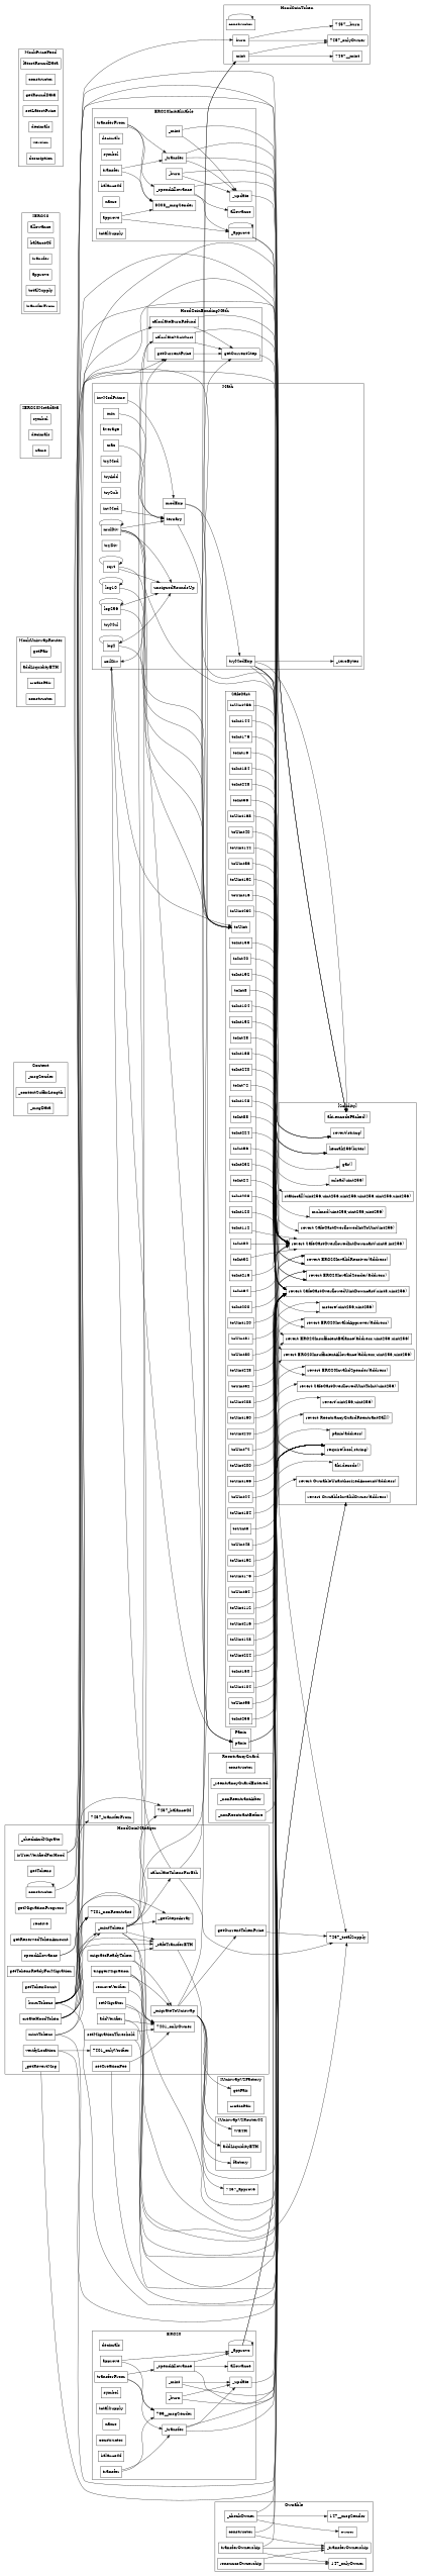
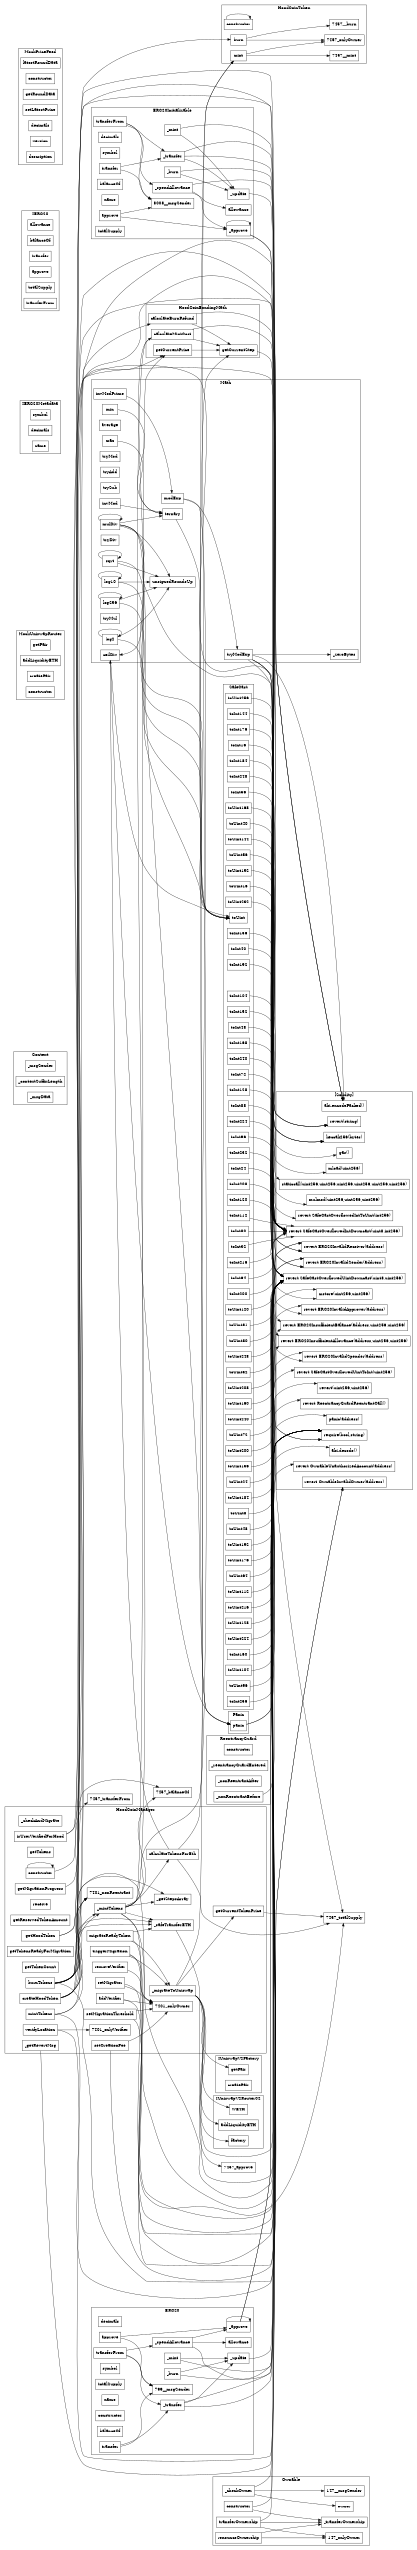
  strict digraph {
    rankdir=LR
    node [shape=box]
    n1 [label=constructor]
    n2 [label=mint]
    "7457_onlyOwner"
    "7457__mint"
    n5 [label=burn]
    "7457__burn"
    n7 [label=max]
    n8 [label=ternary]
    n9 [label=mulDiv]
    n10 [label=unsignedRoundsUp]
    n11 [label=average]
    n12 [label=invModPrime]
    n13 [label=modExp]
    n14 [label=tryMod]
    n15 [label=tryAdd]
    n16 [label=trySub]
    n17 [label=log256]
    n18 [label=tryModExp]
    n19 [label=min]
    n20 [label=tryDiv]
    n21 [label=log2]
    n22 [label=ceilDiv]
    n23 [label=invMod]
    n24 [label=_zeroBytes]
    n25 [label=tryMul]
    n26 [label=sqrt]
    n27 [label=log10]
    n28 [label=_msgSender]
    n29 [label=_contextSuffixLength]
    n30 [label=_msgData]
    n31 [label=getPair]
    n32 [label=addLiquidityETH]
    n33 [label=createPair]
    n34 [label=constructor]
    n35 [label=symbol]
    n36 [label=decimals]
    n37 [label=name]
    n38 [label=_update]
    n39 [label=_transfer]
    n40 [label=_approve]
    n41 [label=transferFrom]
    n42 [label=_spendAllowance]
    "8008__msgSender"
    n44 [label=allowance]
    n45 [label=decimals]
    n46 [label=symbol]
    n47 [label=_mint]
    n48 [label=approve]
    n49 [label=_burn]
    n50 [label=balanceOf]
    n51 [label=name]
    n52 [label=transfer]
    n53 [label=totalSupply]
    n54 [label=toUint168]
    n55 [label=toUint40]
    n56 [label=toUint144]
    n57 [label=toInt176]
    n58 [label=toInt16]
    n59 [label=toInt184]
    n60 [label=toUint56]
    n61 [label=toUint152]
    n62 [label=toInt248]
    n63 [label=toUint16]
    n64 [label=toInt56]
    n65 [label=toUint232]
    n66 [label=toInt136]
    n67 [label=toInt40]
    n68 [label=toUint]
    n69 [label=toInt192]
-   n70 [label=toInt8]
    n71 [label=toUint120]
    n72 [label=toUint81]
    n73 [label=toUint80]
    n74 [label=toInt104]
    n75 [label=toUint248]
    n76 [label=toInt152]
    n77 [label=toUint32]
    n78 [label=toUint208]
    n79 [label=toInt48]
    n80 [label=toInt168]
    n81 [label=toInt240]
    n82 [label=toInt72]
    n83 [label=toUint160]
    n84 [label=toInt128]
    n85 [label=toInt88]
    n86 [label=toUint240]
    n87 [label=toUint72]
    n88 [label=toInt224]
    n89 [label=toUint200]
    n90 [label=toUint136]
    n91 [label=toUint24]
    n92 [label=toUint184]
    n93 [label=toUint8]
    n94 [label=toInt96]
    n95 [label=toUint48]
    n96 [label=toInt232]
    n97 [label=toUint192]
    n98 [label=toInt24]
    n99 [label=toUint176]
    n100 [label=toUint64]
    n101 [label=toInt208]
    n102 [label=toUint112]
    n103 [label=toInt120]
    n104 [label=toInt112]
    n105 [label=toUint216]
    n106 [label=toInt80]
    n107 [label=toUint128]
    n108 [label=toInt32]
    n109 [label=toInt256]
    n110 [label=toInt216]
    n111 [label=toInt64]
    n112 [label=toUint224]
    n113 [label=toInt200]
    n114 [label=toInt160]
    n115 [label=toUint104]
    n116 [label=toUint96]
    n117 [label=toInt144]
    n118 [label=toUint256]
    n119 [label=_checkAndMigrate]
-   n120 [label=spendAllowance]
+   n120 [label=getHoodToken]
    n121 [label=getTokens]
    n122 [label=mintTokens]
    n123 [label=_mintTokens]
    "7401_nonReentrant"
    n125 [label=_getRevertMsg]
    n126 [label=triggerMigration]
    n127 [label=_migrateToUniswap]
    "7401_onlyOwner"
    n129 [label=receive]
    n130 [label=addVerifier]
    n131 [label=_safeTransferETH]
    n132 [label=getReservedTokenAmount]
    n133 [label=setMigrationThreshold]
    n134 [label=removeVerifier]
    n135 [label=setCreationFee]
    n136 [label=isUserVerifiedForHood]
    n137 [label=calculateTokensForEth]
    n138 [label=_getStepsArray]
    n139 [label=getTokensReadyForMigration]
    n140 [label=getTokenCount]
    n141 [label=getCurrentTokenPrice]
    n142 [label=getMigrationProgress]
    n143 [label=migrateReadyToken]
    n144 [label=createHoodToken]
    n145 [label=burnTokens]
    n146 [label=verifyLocation]
    "7401_onlyVerifier"
    n148 [label=setMigrator]
    n149 [label=constructor]
    n150 [label=allowance]
    n151 [label=balanceOf]
    n152 [label=transfer]
    n153 [label=approve]
    n154 [label=totalSupply]
    n155 [label=transferFrom]
    n156 [label=latestRoundData]
    n157 [label=constructor]
    n158 [label=getRoundData]
    n159 [label=setLatestPrice]
    n160 [label=decimals]
    n161 [label=version]
    n162 [label=description]
    n163 [label=calculateBurnRefund]
    n164 [label=getCurrentStep]
    n165 [label=getCurrentPrice]
    n166 [label=calculateMintCost]
    n167 [label=renounceOwnership]
    n168 [label=_transferOwnership]
    "147_onlyOwner"
    n170 [label=_checkOwner]
    n171 [label=owner]
    "147__msgSender"
    n173 [label=constructor]
    n174 [label=transferOwnership]
    n175 [label=getPair]
    n176 [label=createPair]
    n177 [label=WETH]
    n178 [label=addLiquidityETH]
    n179 [label=factory]
    n180 [label=panic]
    n181 [label=constructor]
    n182 [label=_reentrancyGuardEntered]
    n183 [label=_nonReentrantAfter]
    n184 [label=_nonReentrantBefore]
    n185 [label=decimals]
    n186 [label=transferFrom]
    n187 [label=_transfer]
    n188 [label=_spendAllowance]
    "799__msgSender"
    n190 [label=approve]
    n191 [label=_approve]
    n192 [label=_update]
    n193 [label=symbol]
    n194 [label=_mint]
    n195 [label=totalSupply]
    n196 [label=allowance]
    n197 [label=name]
    n198 [label=constructor]
    n199 [label=_burn]
    n200 [label=balanceOf]
    n201 [label=transfer]
    "mulmod(uint256,uint256,uint256)"
    "abi.encodePacked()"
    "mload(uint256)"
    "mstore(uint256,uint256)"
    "staticcall(uint256,uint256,uint256,uint256,uint256,uint256)"
    "gas()"
    "revert ERC20InsufficientBalance(address,uint256,uint256)"
    "revert ERC20InvalidReceiver(address)"
    "revert ERC20InvalidSender(address)"
    "revert ERC20InvalidApprover(address)"
    "revert ERC20InvalidSpender(address)"
    "revert ERC20InsufficientAllowance(address,uint256,uint256)"
    "revert SafeCastOverflowedUintDowncast(uint8,uint256)"
    "revert SafeCastOverflowedIntDowncast(uint8,int256)"
    "revert SafeCastOverflowedUintToInt(uint256)"
    "revert SafeCastOverflowedIntToUint(int256)"
    "keccak256(bytes)"
    "require(bool,string)"
    "abi.decode()"
    n221 [label="panic(address)"]
    "revert(string)"
    "revert OwnableUnauthorizedAccount(address)"
    "revert OwnableInvalidOwner(address)"
    "revert(uint256,uint256)"
    "revert ReentrancyGuardReentrantCall()"
    "7457_totalSupply"
    "7457_balanceOf"
    "7457_approve"
    "7457_transferFrom"
    subgraph cluster_1 {
      label=HoodCoinToken
      n1
      n2
      "7457_onlyOwner"
      "7457__mint"
      n5
      "7457__burn"
    }
    subgraph cluster_2 {
      label=Math
      n7
      n8
      n9
      n10
      n11
      n12
      n13
      n14
      n15
      n16
      n17
      n18
      n19
      n20
      n21
      n22
      n23
      n24
      n25
      n26
      n27
    }
    subgraph cluster_3 {
      label=Context
      n28
      n29
      n30
    }
    subgraph cluster_4 {
      label=MockUniswapRouter
      n31
      n32
      n33
      n34
    }
    subgraph cluster_5 {
      label=IERC20Metadata
      n35
      n36
      n37
    }
    subgraph cluster_6 {
      label=ERC20Initializable
      n38
      n39
      n40
      n41
      n42
      "8008__msgSender"
      n44
      n45
      n46
      n47
      n48
      n49
      n50
      n51
      n52
      n53
    }
    subgraph cluster_7 {
      label=SafeCast
      n54
      n55
      n56
      n57
      n58
      n59
      n60
      n61
      n62
      n63
      n64
      n65
      n66
      n67
      n68
      n69
-     n70
      n71
      n72
      n73
      n74
      n75
      n76
      n77
      n78
      n79
      n80
      n81
      n82
      n83
      n84
      n85
      n86
      n87
      n88
      n89
      n90
      n91
      n92
      n93
      n94
      n95
      n96
      n97
      n98
      n99
      n100
      n101
      n102
      n103
      n104
      n105
      n106
      n107
      n108
      n109
      n110
      n111
      n112
      n113
      n114
      n115
      n116
      n117
      n118
    }
    subgraph cluster_8 {
      label=HoodCoinManager
      n119
      n120
      n121
      n122
      n123
      "7401_nonReentrant"
      n125
      n126
      n127
      "7401_onlyOwner"
      n129
      n130
      n131
      n132
      n133
      n134
      n135
      n136
      n137
      n138
      n139
      n140
      n141
      n142
      n143
      n144
      n145
      n146
      "7401_onlyVerifier"
      n148
      n149
    }
    subgraph cluster_9 {
      label=IERC20
      n150
      n151
      n152
      n153
      n154
      n155
    }
    subgraph cluster_10 {
      label=MockPriceFeed
      n156
      n157
      n158
      n159
      n160
      n161
      n162
    }
    subgraph cluster_11 {
      label=HoodCoinBondingMath
      n163
      n164
      n165
      n166
    }
    subgraph cluster_12 {
      label=Ownable
      n167
      n168
      "147_onlyOwner"
      n170
      n171
      "147__msgSender"
      n173
      n174
    }
    subgraph cluster_13 {
      label=IUniswapV2Factory
      n175
      n176
    }
    subgraph cluster_14 {
      label=IUniswapV2Router02
      n177
      n178
      n179
    }
    subgraph cluster_15 {
      label=Panic
      n180
    }
    subgraph cluster_16 {
      label=ReentrancyGuard
      n181
      n182
      n183
      n184
    }
    subgraph cluster_17 {
      label=ERC20
      n185
      n186
      n187
      n188
      "799__msgSender"
      n190
      n191
      n192
      n193
      n194
      n195
      n196
      n197
      n198
      n199
      n200
      n201
    }
    subgraph cluster_18 {
      label="[Solidity]"
      "mulmod(uint256,uint256,uint256)"
      "abi.encodePacked()"
      "mload(uint256)"
      "mstore(uint256,uint256)"
      "staticcall(uint256,uint256,uint256,uint256,uint256,uint256)"
      "gas()"
      "revert ERC20InsufficientBalance(address,uint256,uint256)"
      "revert ERC20InvalidReceiver(address)"
      "revert ERC20InvalidSender(address)"
      "revert ERC20InvalidApprover(address)"
      "revert ERC20InvalidSpender(address)"
      "revert ERC20InsufficientAllowance(address,uint256,uint256)"
      "revert SafeCastOverflowedUintDowncast(uint8,uint256)"
      "revert SafeCastOverflowedIntDowncast(uint8,int256)"
      "revert SafeCastOverflowedUintToInt(uint256)"
      "revert SafeCastOverflowedIntToUint(int256)"
      "keccak256(bytes)"
      "require(bool,string)"
      "abi.decode()"
      n221
      "revert(string)"
      "revert OwnableUnauthorizedAccount(address)"
      "revert OwnableInvalidOwner(address)"
      "revert(uint256,uint256)"
      "revert ReentrancyGuardReentrantCall()"
    }
    n1 -> n1
    n2 -> "7457_onlyOwner"
    n2 -> "7457__mint"
    n5 -> "7457_onlyOwner"
    n5 -> "7457__burn"
    n7 -> n8
    n8 -> n68
    n9 -> n8
    n9 -> n9
    n9 -> n10
    n9 -> n68
    n9 -> n180
    n9 -> "mulmod(uint256,uint256,uint256)"
    n12 -> n13
    n13 -> n18
    n13 -> n180
    n17 -> n10
    n17 -> n17
    n17 -> n68
    n18 -> n24
    n18 -> "abi.encodePacked()"
    n18 -> "mload(uint256)"
    n18 -> "mstore(uint256,uint256)"
    n18 -> "staticcall(uint256,uint256,uint256,uint256,uint256,uint256)"
    n18 -> "gas()"
    n19 -> n8
    n21 -> n10
    n21 -> n21
    n21 -> n68
    n22 -> n68
    n22 -> n180
    n23 -> n8
    n26 -> n10
    n26 -> n26
    n26 -> n68
+   n27 -> n10
    n27 -> n27
    n27 -> n68
    n38 -> "revert ERC20InsufficientBalance(address,uint256,uint256)"
    n39 -> n38
    n39 -> "revert ERC20InvalidReceiver(address)"
    n39 -> "revert ERC20InvalidSender(address)"
    n40 -> n40
    n40 -> "revert ERC20InvalidApprover(address)"
    n40 -> "revert ERC20InvalidSpender(address)"
    n41 -> n39
    n41 -> n42
    n41 -> "8008__msgSender"
    n42 -> n40
    n42 -> n44
    n42 -> "revert ERC20InsufficientAllowance(address,uint256,uint256)"
    n47 -> n38
    n47 -> "revert ERC20InvalidReceiver(address)"
    n48 -> n40
    n48 -> "8008__msgSender"
    n49 -> n38
    n49 -> "revert ERC20InvalidSender(address)"
    n52 -> n39
    n52 -> "8008__msgSender"
    n54 -> "revert SafeCastOverflowedUintDowncast(uint8,uint256)"
    n55 -> "revert SafeCastOverflowedUintDowncast(uint8,uint256)"
    n56 -> "revert SafeCastOverflowedUintDowncast(uint8,uint256)"
    n57 -> "revert SafeCastOverflowedIntDowncast(uint8,int256)"
    n58 -> "revert SafeCastOverflowedIntDowncast(uint8,int256)"
    n59 -> "revert SafeCastOverflowedIntDowncast(uint8,int256)"
    n60 -> "revert SafeCastOverflowedUintDowncast(uint8,uint256)"
    n61 -> "revert SafeCastOverflowedUintDowncast(uint8,uint256)"
    n62 -> "revert SafeCastOverflowedIntDowncast(uint8,int256)"
    n63 -> "revert SafeCastOverflowedUintDowncast(uint8,uint256)"
    n64 -> "revert SafeCastOverflowedIntDowncast(uint8,int256)"
    n65 -> "revert SafeCastOverflowedUintDowncast(uint8,uint256)"
    n66 -> "revert SafeCastOverflowedIntDowncast(uint8,int256)"
    n67 -> "revert SafeCastOverflowedIntDowncast(uint8,int256)"
    n69 -> "revert SafeCastOverflowedIntDowncast(uint8,int256)"
-   n70 -> "revert SafeCastOverflowedIntDowncast(uint8,int256)"
    n71 -> "revert SafeCastOverflowedUintDowncast(uint8,uint256)"
    n72 -> "revert SafeCastOverflowedUintDowncast(uint8,uint256)"
    n73 -> "revert SafeCastOverflowedUintDowncast(uint8,uint256)"
    n74 -> "revert SafeCastOverflowedIntDowncast(uint8,int256)"
    n75 -> "revert SafeCastOverflowedUintDowncast(uint8,uint256)"
    n76 -> "revert SafeCastOverflowedIntDowncast(uint8,int256)"
    n77 -> "revert SafeCastOverflowedUintDowncast(uint8,uint256)"
    n78 -> "revert SafeCastOverflowedUintDowncast(uint8,uint256)"
    n79 -> "revert SafeCastOverflowedIntDowncast(uint8,int256)"
    n80 -> "revert SafeCastOverflowedIntDowncast(uint8,int256)"
    n81 -> "revert SafeCastOverflowedIntDowncast(uint8,int256)"
    n82 -> "revert SafeCastOverflowedIntDowncast(uint8,int256)"
    n83 -> "revert SafeCastOverflowedUintDowncast(uint8,uint256)"
    n84 -> "revert SafeCastOverflowedIntDowncast(uint8,int256)"
    n85 -> "revert SafeCastOverflowedIntDowncast(uint8,int256)"
    n86 -> "revert SafeCastOverflowedUintDowncast(uint8,uint256)"
    n87 -> "revert SafeCastOverflowedUintDowncast(uint8,uint256)"
    n88 -> "revert SafeCastOverflowedIntDowncast(uint8,int256)"
    n89 -> "revert SafeCastOverflowedUintDowncast(uint8,uint256)"
    n90 -> "revert SafeCastOverflowedUintDowncast(uint8,uint256)"
    n91 -> "revert SafeCastOverflowedUintDowncast(uint8,uint256)"
    n92 -> "revert SafeCastOverflowedUintDowncast(uint8,uint256)"
    n93 -> "revert SafeCastOverflowedUintDowncast(uint8,uint256)"
    n94 -> "revert SafeCastOverflowedIntDowncast(uint8,int256)"
    n95 -> "revert SafeCastOverflowedUintDowncast(uint8,uint256)"
    n96 -> "revert SafeCastOverflowedIntDowncast(uint8,int256)"
    n97 -> "revert SafeCastOverflowedUintDowncast(uint8,uint256)"
    n98 -> "revert SafeCastOverflowedIntDowncast(uint8,int256)"
    n99 -> "revert SafeCastOverflowedUintDowncast(uint8,uint256)"
    n100 -> "revert SafeCastOverflowedUintDowncast(uint8,uint256)"
    n101 -> "revert SafeCastOverflowedIntDowncast(uint8,int256)"
    n102 -> "revert SafeCastOverflowedUintDowncast(uint8,uint256)"
    n103 -> "revert SafeCastOverflowedIntDowncast(uint8,int256)"
    n104 -> "revert SafeCastOverflowedIntDowncast(uint8,int256)"
    n105 -> "revert SafeCastOverflowedUintDowncast(uint8,uint256)"
    n106 -> "revert SafeCastOverflowedIntDowncast(uint8,int256)"
    n107 -> "revert SafeCastOverflowedUintDowncast(uint8,uint256)"
    n108 -> "revert SafeCastOverflowedIntDowncast(uint8,int256)"
    n109 -> "revert SafeCastOverflowedUintToInt(uint256)"
    n110 -> "revert SafeCastOverflowedIntDowncast(uint8,int256)"
    n111 -> "revert SafeCastOverflowedIntDowncast(uint8,int256)"
    n112 -> "revert SafeCastOverflowedUintDowncast(uint8,uint256)"
    n113 -> "revert SafeCastOverflowedIntDowncast(uint8,int256)"
    n114 -> "revert SafeCastOverflowedUintDowncast(uint8,uint256)"
    n115 -> "revert SafeCastOverflowedUintDowncast(uint8,uint256)"
    n116 -> "revert SafeCastOverflowedUintDowncast(uint8,uint256)"
    n117 -> "revert SafeCastOverflowedIntDowncast(uint8,int256)"
    n118 -> "revert SafeCastOverflowedIntToUint(int256)"
    n120 -> "abi.encodePacked()"
    n120 -> "keccak256(bytes)"
    n122 -> n123
    n122 -> "7401_nonReentrant"
    n122 -> "require(bool,string)"
    n123 -> n2
    n123 -> n131
    n123 -> n137
    n123 -> n138
    n123 -> n165
    n123 -> n166
    n123 -> "require(bool,string)"
    n123 -> "7457_totalSupply"
    n123 -> "7457_balanceOf"
    n125 -> "abi.decode()"
    n126 -> n127
    n126 -> "7401_onlyOwner"
    n126 -> "require(bool,string)"
    n127 -> n2
    n127 -> n141
    n127 -> n175
    n127 -> n177
    n127 -> n178
    n127 -> n179
    n127 -> "require(bool,string)"
    n127 -> "7457_approve"
    n130 -> "7401_onlyOwner"
    n130 -> "require(bool,string)"
    n131 -> n221
    n133 -> "7401_onlyOwner"
    n133 -> "require(bool,string)"
    n134 -> "7401_onlyOwner"
    n135 -> "7401_onlyOwner"
    n135 -> "require(bool,string)"
    n136 -> "abi.encodePacked()"
    n136 -> "keccak256(bytes)"
    n137 -> n22
    n137 -> n164
    n137 -> "7457_totalSupply"
    n141 -> "7457_totalSupply"
    n142 -> "require(bool,string)"
    n143 -> n127
    n143 -> n131
    n143 -> "require(bool,string)"
    n144 -> n123
    n144 -> "7401_nonReentrant"
    n144 -> n131
    n144 -> "abi.encodePacked()"
    n144 -> "keccak256(bytes)"
    n144 -> "require(bool,string)"
    n145 -> n5
    n145 -> "7401_nonReentrant"
    n145 -> n131
    n145 -> n138
    n145 -> n163
    n145 -> n165
    n145 -> "require(bool,string)"
    n145 -> "7457_totalSupply"
    n145 -> "7457_balanceOf"
    n145 -> "7457_transferFrom"
    n146 -> "7401_onlyVerifier"
    n146 -> "require(bool,string)"
    n148 -> "7401_onlyOwner"
    n148 -> "require(bool,string)"
    n149 -> n149
    n149 -> "require(bool,string)"
    n163 -> n164
    n163 -> "revert(string)"
    n164 -> "revert(string)"
    n165 -> n164
    n166 -> n22
    n166 -> n164
    n166 -> "revert(string)"
    n167 -> n168
    n167 -> "147_onlyOwner"
    n170 -> n171
    n170 -> "147__msgSender"
    n170 -> "revert OwnableUnauthorizedAccount(address)"
    n173 -> n168
    n173 -> "revert OwnableInvalidOwner(address)"
    n174 -> n168
    n174 -> "147_onlyOwner"
    n174 -> "revert OwnableInvalidOwner(address)"
    n180 -> "mstore(uint256,uint256)"
    n180 -> "revert(uint256,uint256)"
    n184 -> "revert ReentrancyGuardReentrantCall()"
    n186 -> n187
    n186 -> n188
    n186 -> "799__msgSender"
    n187 -> n192
    n187 -> "revert ERC20InvalidReceiver(address)"
    n187 -> "revert ERC20InvalidSender(address)"
    n188 -> n191
    n188 -> n196
    n188 -> "revert ERC20InsufficientAllowance(address,uint256,uint256)"
    n190 -> "799__msgSender"
    n190 -> n191
    n191 -> n191
    n191 -> "revert ERC20InvalidApprover(address)"
    n191 -> "revert ERC20InvalidSpender(address)"
    n192 -> "revert ERC20InsufficientBalance(address,uint256,uint256)"
    n194 -> n192
    n194 -> "revert ERC20InvalidReceiver(address)"
    n199 -> n192
    n199 -> "revert ERC20InvalidSender(address)"
    n201 -> n187
    n201 -> "799__msgSender"
  }
